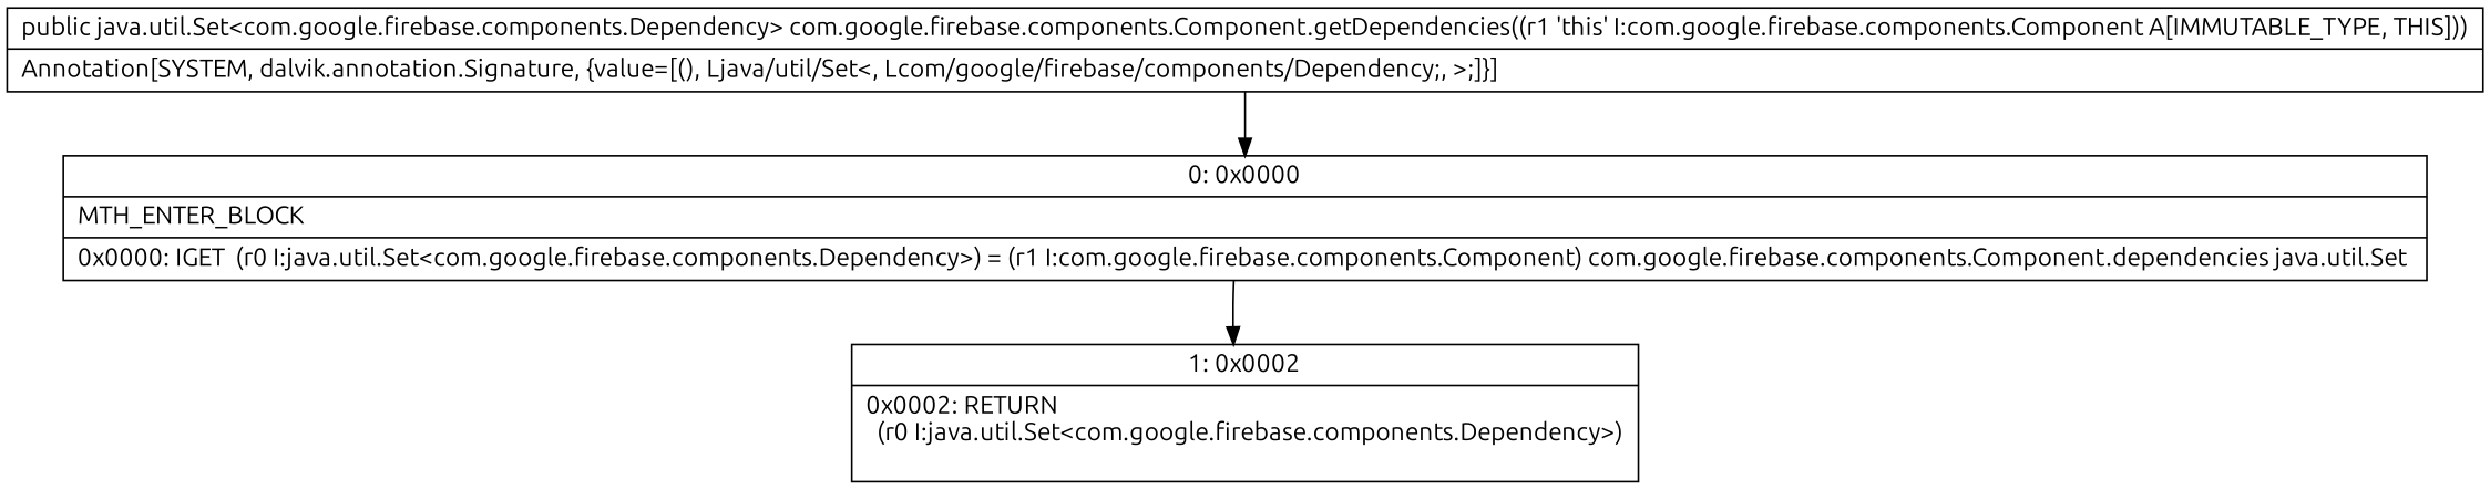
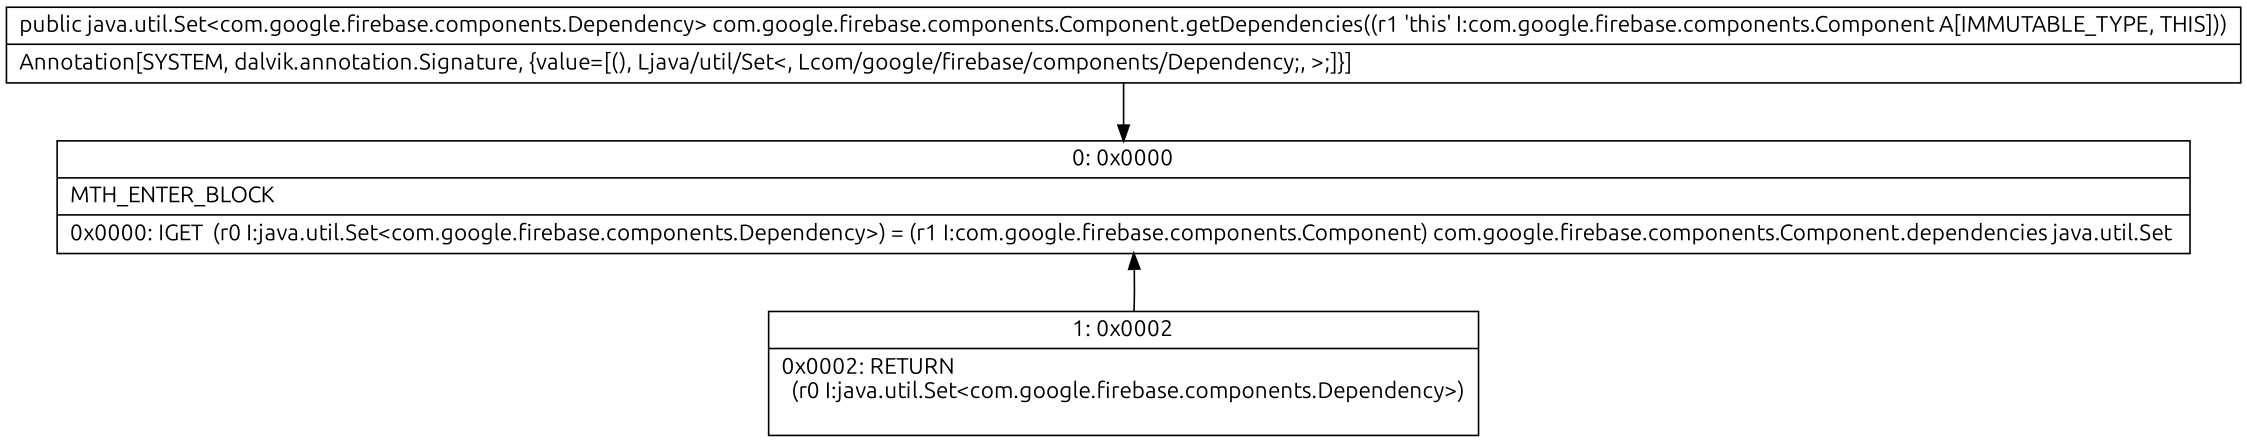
  digraph {
    fontname=Ubuntu
    node [shape=record fontname=Ubuntu]
    edge [fontname=Ubuntu]
    n1 [label="{0\:\ 0x0000|MTH_ENTER_BLOCK\l|0x0000: IGET  (r0 I:java.util.Set\<com.google.firebase.components.Dependency\>) = (r1 I:com.google.firebase.components.Component) com.google.firebase.components.Component.dependencies java.util.Set \l}"]
    n2 [label="{1\:\ 0x0002|0x0002: RETURN  \l  (r0 I:java.util.Set\<com.google.firebase.components.Dependency\>)\l \l}"]
    n3 [label="{public java.util.Set\<com.google.firebase.components.Dependency\> com.google.firebase.components.Component.getDependencies((r1 'this' I:com.google.firebase.components.Component A[IMMUTABLE_TYPE, THIS]))  | Annotation[SYSTEM, dalvik.annotation.Signature, \{value=[(), Ljava\/util\/Set\<, Lcom\/google\/firebase\/components\/Dependency;, \>;]\}]\l}"]
-   n1 -> n2
+   n2 -> n1
    n3 -> n1
  }
